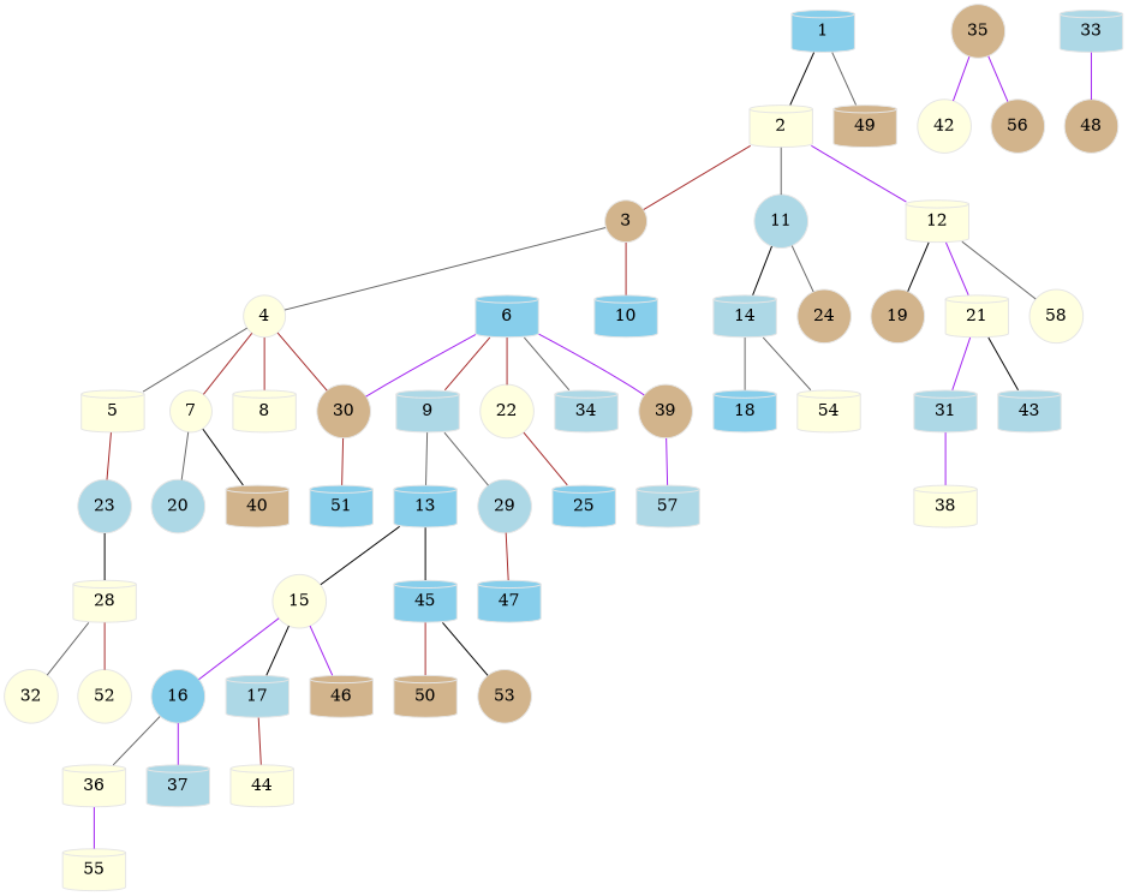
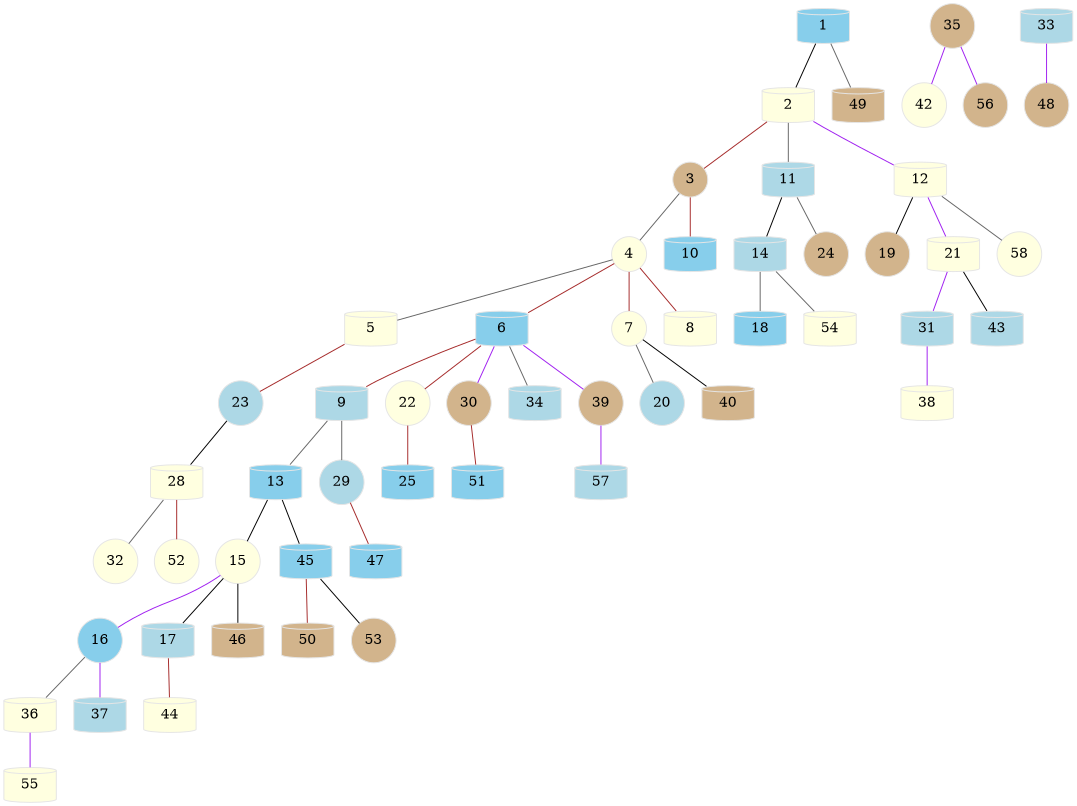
  graph {
    node [color=gray90 fillcolor=lightyellow shape=cylinder style=filled]
    edge [color=gray40]
    1 [fillcolor=skyblue]
    2
    49 [fillcolor=tan]
    3 [fillcolor=tan shape=circle]
-   11 [fillcolor=lightblue shape=circle]
+   11 [fillcolor=lightblue]
    12
    4 [shape=circle]
    10 [fillcolor=skyblue]
    14 [fillcolor=lightblue]
    24 [fillcolor=tan shape=circle]
    19 [fillcolor=tan shape=circle]
    21
    58 [shape=circle]
    35 [fillcolor=tan shape=circle]
    42 [shape=circle]
    56 [fillcolor=tan shape=circle]
    5
    6 [fillcolor=skyblue]
    7 [shape=circle]
    8
    23 [fillcolor=lightblue shape=circle]
    9 [fillcolor=lightblue]
    22 [shape=circle]
    30 [fillcolor=tan shape=circle]
    34 [fillcolor=lightblue]
    39 [fillcolor=tan shape=circle]
    20 [fillcolor=lightblue shape=circle]
    40 [fillcolor=tan]
    28
    13 [fillcolor=skyblue]
    29 [fillcolor=lightblue shape=circle]
    25 [fillcolor=skyblue]
    51 [fillcolor=skyblue]
    57 [fillcolor=lightblue]
    15 [shape=circle]
    45 [fillcolor=skyblue]
    47 [fillcolor=skyblue]
    18 [fillcolor=skyblue]
    54
    31 [fillcolor=lightblue]
    43 [fillcolor=lightblue]
    16 [fillcolor=skyblue shape=circle]
    17 [fillcolor=lightblue]
    46 [fillcolor=tan]
    50 [fillcolor=tan]
    53 [fillcolor=tan shape=circle]
    36
    37 [fillcolor=lightblue]
    44
    55
    38
    32 [shape=circle]
    52 [shape=circle]
    33 [fillcolor=lightblue]
    48 [fillcolor=tan shape=circle]
    1 -- 2 [color=black]
    1 -- 49
    2 -- 3 [color=brown]
    2 -- 11
    2 -- 12 [color=purple]
    3 -- 4
    3 -- 10 [color=brown]
    11 -- 14 [color=black]
    11 -- 24
    12 -- 19 [color=black]
    12 -- 21 [color=purple]
    12 -- 58
    4 -- 5
-   4 -- 30 [color=brown]
+   4 -- 6 [color=brown]
    4 -- 7 [color=brown]
    4 -- 8 [color=brown]
    14 -- 18
    14 -- 54
    21 -- 31 [color=purple]
    21 -- 43 [color=black]
    35 -- 42 [color=purple]
    35 -- 56 [color=purple]
    5 -- 23 [color=brown]
    6 -- 9 [color=brown]
    6 -- 22 [color=brown]
    6 -- 30 [color=purple]
    6 -- 34
    6 -- 39 [color=purple]
    7 -- 20
    7 -- 40 [color=black]
    23 -- 28 [color=black]
    9 -- 13
    9 -- 29
    22 -- 25 [color=brown]
    30 -- 51 [color=brown]
    39 -- 57 [color=purple]
    28 -- 32
    28 -- 52 [color=brown]
    13 -- 15 [color=black]
    13 -- 45 [color=black]
    29 -- 47 [color=brown]
    15 -- 16 [color=purple]
    15 -- 17 [color=black]
-   15 -- 46 [color=purple]
+   15 -- 46 [color=black]
    45 -- 50 [color=brown]
    45 -- 53 [color=black]
    31 -- 38 [color=purple]
    16 -- 36
    16 -- 37 [color=purple]
    17 -- 44 [color=brown]
    36 -- 55 [color=purple]
    33 -- 48 [color=purple]
  }
